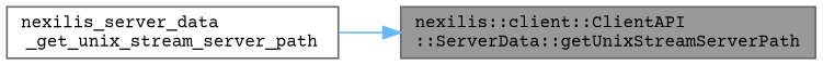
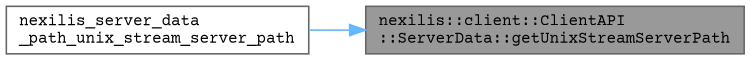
  digraph {
    rankdir=RL
    fontname="Courier Prime"
    node [fontname="Courier Prime" fontsize=10 shape=box style=filled]
    n1 [color=gray40 fillcolor=grey60 fontcolor=black height=0.2 label="nexilis::client::ClientAPI\l::ServerData::getUnixStreamServerPath" width=0.4]
-   n2 [color=grey40 fillcolor=white height=0.2 label="nexilis_server_data\l_get_unix_stream_server_path" width=0.4]
+   n2 [color=grey40 fillcolor=white height=0.2 label="nexilis_server_data\l_path_unix_stream_server_path" width=0.4]
    n1 -> n2 [color=steelblue1 dir=back fontname="Courier Prime" fontsize=10 labelfontname=Helvetica labelfontsize=10 style=solid]
  }
